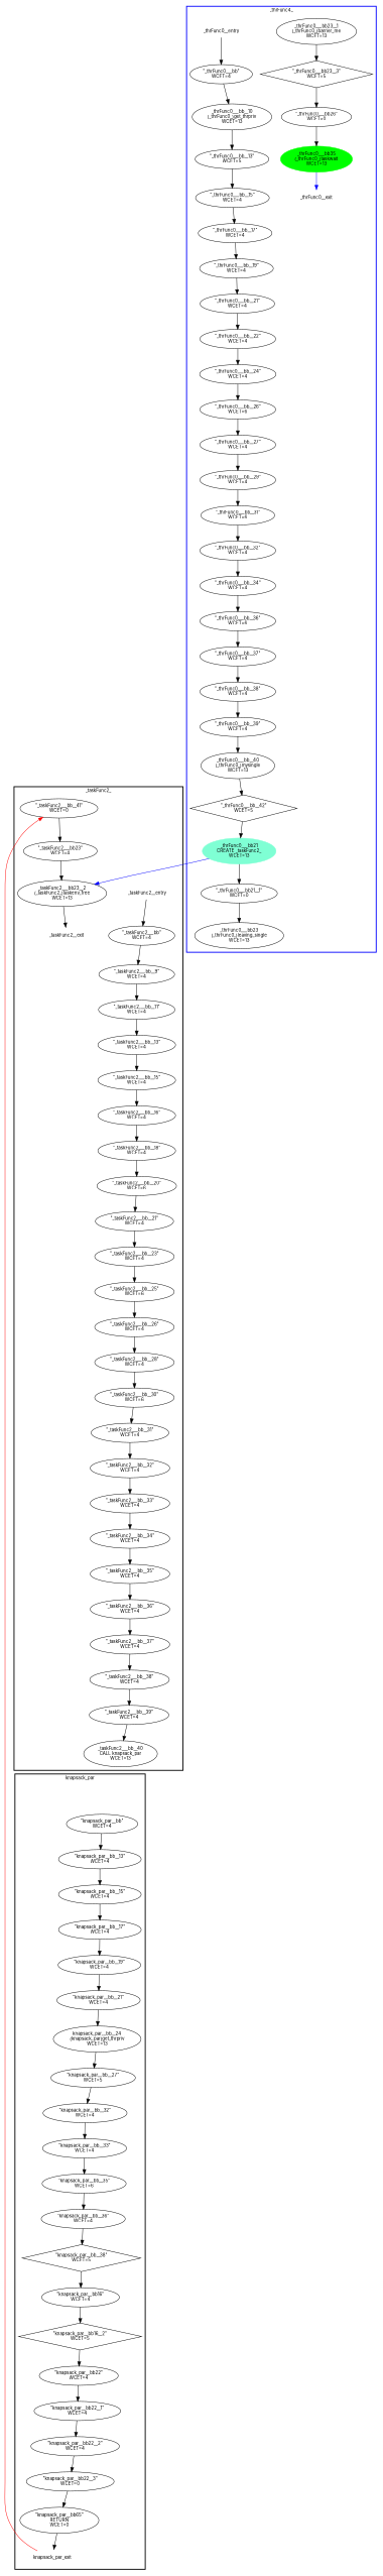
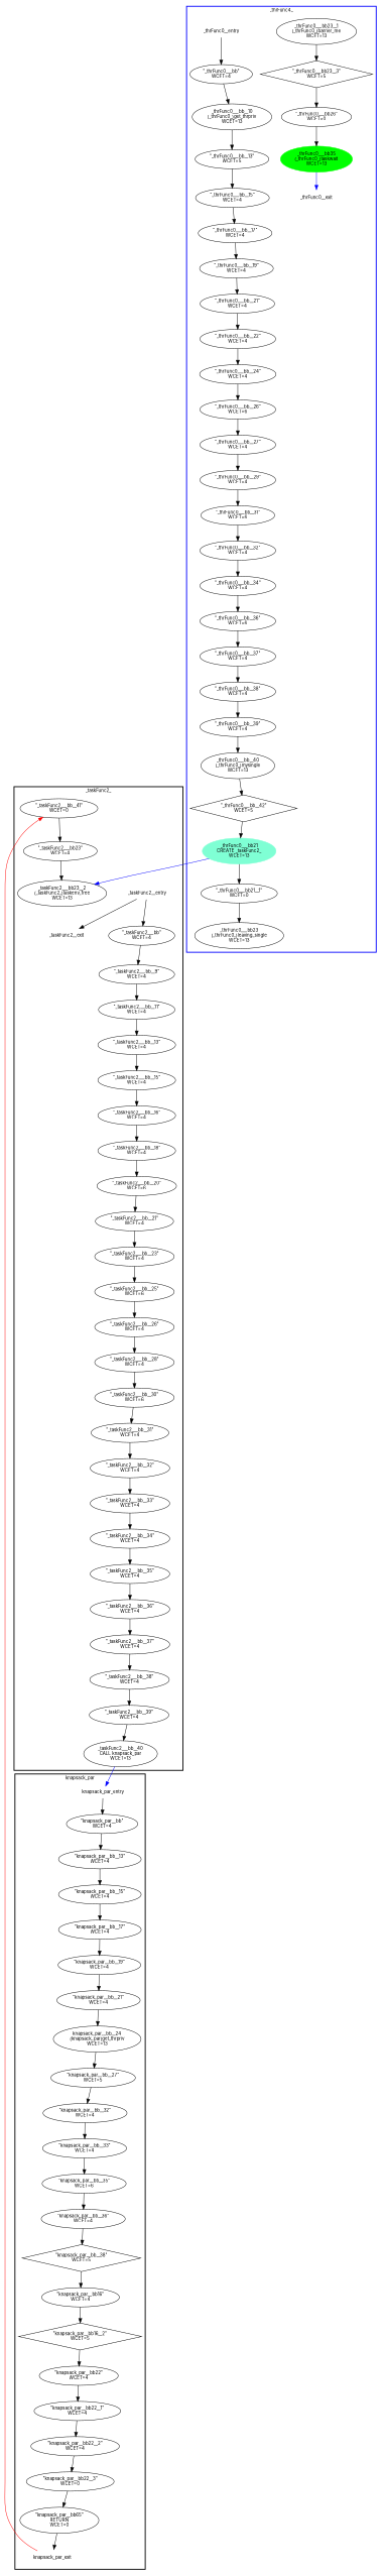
  digraph {
    fontname=Inter
    fontsize=10
    rankdir=TB
    node [fontname=Inter fontsize=10]
    edge [fontname=Inter]
    n1 [label="\"_thrFunc0___bb__31\"\nWCET=6" width=0.01]
    n2 [label="\"_thrFunc0___bb__26\"\nWCET=6" width=0.01]
    n3 [label="_thrFunc0___bb23__1\n(_thrFunc0_)barrier_me\nWCET=13" width=0.01]
    n4 [label="\"_thrFunc0___bb__17\"\nWCET=4" width=0.01]
    n5 [color=white label=_thrFunc0__exit width=0.01]
    n6 [label="\"_thrFunc0___bb__38\"\nWCET=4" width=0.01]
    n7 [label="\"_thrFunc0___bb__29\"\nWCET=4" width=0.01]
    n8 [label="\"_thrFunc0___bb__19\"\nWCET=4" width=0.01]
    n9 [color=white height=0.01 label=_thrFunc0__entry width=0.01]
    n10 [label="\"_thrFunc0___bb21__1\"\nWCET=0" width=0.01]
    n11 [label="_thrFunc0___bb__10\n(_thrFunc0_)get_thrpriv\nWCET=13" width=0.01]
    n12 [color=aquamarine label="_thrFunc0___bb21\nCREATE _taskFunc2_\nWCET=13" style=filled width=0.01]
    n13 [label="\"_thrFunc0___bb__34\"\nWCET=4" width=0.01]
    n14 [label="\"_thrFunc0___bb__32\"\nWCET=4" width=0.01]
    n15 [label="_thrFunc0___bb__40\n(_thrFunc0_)mysingle\nWCET=13" width=0.01]
    n16 [label="\"_thrFunc0___bb26\"\nWCET=0" width=0.01]
    n17 [label="\"_thrFunc0___bb__39\"\nWCET=4" width=0.01]
    n18 [label="\"_thrFunc0___bb__37\"\nWCET=4" width=0.01]
    n19 [label="\"_thrFunc0___bb__24\"\nWCET=4" width=0.01]
    n20 [label="\"_thrFunc0___bb__13\"\nWCET=5" width=0.01]
    n21 [label="\"_thrFunc0___bb\"\nWCET=4" width=0.01]
    n22 [label="\"_thrFunc0___bb__42\"\nWCET=5" shape=diamond width=0.01]
    n23 [label="\"_thrFunc0___bb__36\"\nWCET=6" width=0.01]
    n24 [label="_thrFunc0___bb23\n(_thrFunc0_)leaving_single\nWCET=13" width=0.01]
    n25 [label="\"_thrFunc0___bb__22\"\nWCET=4" width=0.01]
    n26 [label="\"_thrFunc0___bb__21\"\nWCET=4" width=0.01]
    n27 [color=green label="_thrFunc0___bb35\n(_thrFunc0_)taskwait\nWCET=13" style=filled width=0.01]
    n28 [label="\"_thrFunc0___bb__27\"\nWCET=4" width=0.01]
    n29 [label="\"_thrFunc0___bb__15\"\nWCET=4" width=0.01]
    n30 [label="\"_thrFunc0___bb23__3\"\nWCET=5" shape=diamond width=0.01]
    n31 [label="\"_taskFunc2___bb__39\"\nWCET=4" width=0.01]
    n32 [label="\"_taskFunc2___bb__20\"\nWCET=6" width=0.01]
    n33 [label="\"_taskFunc2___bb__31\"\nWCET=4" width=0.01]
    n34 [label="\"_taskFunc2___bb__21\"\nWCET=4" width=0.01]
    n35 [label="_taskFunc2___bb__40\nCALL knapsack_par\nWCET=13" width=0.01]
    n36 [label="\"_taskFunc2___bb__9\"\nWCET=4" width=0.01]
    n37 [label="\"_taskFunc2___bb__38\"\nWCET=4" width=0.01]
    n38 [label="\"_taskFunc2___bb__15\"\nWCET=4" width=0.01]
    n39 [label="\"_taskFunc2___bb\"\nWCET=4" width=0.01]
    n40 [label="\"_taskFunc2___bb__30\"\nWCET=6" width=0.01]
    n41 [label="\"_taskFunc2___bb__28\"\nWCET=4" width=0.01]
    n42 [label="\"_taskFunc2___bb__18\"\nWCET=4" width=0.01]
    n43 [label="\"_taskFunc2___bb__34\"\nWCET=4" width=0.01]
    n44 [color=white height=0.01 label=_taskFunc2__entry width=0.01]
    n45 [label="\"_taskFunc2___bb__33\"\nWCET=4" width=0.01]
    n46 [label="\"_taskFunc2___bb__23\"\nWCET=4" width=0.01]
    n47 [label="\"_taskFunc2___bb__13\"\nWCET=4" width=0.01]
    n48 [label="\"_taskFunc2___bb__32\"\nWCET=4" width=0.01]
    n49 [label="\"_taskFunc2___bb__36\"\nWCET=4" width=0.01]
    n50 [label="\"_taskFunc2___bb__26\"\nWCET=4" width=0.01]
    n51 [label="\"_taskFunc2___bb__35\"\nWCET=4" width=0.01]
    n52 [label="\"_taskFunc2___bb__16\"\nWCET=4" width=0.01]
    n53 [label="\"_taskFunc2___bb__11\"\nWCET=4" width=0.01]
    n54 [label="_taskFunc2___bb23__2\n(_taskFunc2_)taskenv_free\nWCET=13" width=0.01]
    n55 [label="\"_taskFunc2___bb__25\"\nWCET=6" width=0.01]
    n56 [label="\"_taskFunc2___bb__41\"\nWCET=0" width=0.01]
    n57 [color=white label=_taskFunc2__exit width=0.01]
    n58 [label="\"_taskFunc2___bb23\"\nWCET=4" width=0.01]
    n59 [label="\"_taskFunc2___bb__37\"\nWCET=4" width=0.01]
    n60 [color=white label=knapsack_par_exit width=0.01]
    n61 [label="\"knapsack_par__bb16__2\"\nWCET=5" shape=diamond width=0.01]
    n62 [label="\"knapsack_par__bb__13\"\nWCET=4" width=0.01]
    n63 [label="\"knapsack_par__bb22__2\"\nWCET=4" width=0.01]
    n64 [label="\"knapsack_par__bb__33\"\nWCET=4" width=0.01]
    n65 [label="knapsack_par__bb__24\n(knapsack_par)get_thrpriv\nWCET=13" width=0.01]
    n66 [label="\"knapsack_par__bb__19\"\nWCET=4" width=0.01]
    n67 [label="\"knapsack_par__bb__15\"\nWCET=4" width=0.01]
    n68 [label="\"knapsack_par__bb22__1\"\nWCET=4" width=0.01]
+   n69 [color=white height=0.01 label=knapsack_par_entry width=0.01]
    n70 [label="\"knapsack_par__bb__38\"\nWCET=5" shape=diamond width=0.01]
    n71 [label="\"knapsack_par__bb__21\"\nWCET=4" width=0.01]
    n72 [label="\"knapsack_par__bb__17\"\nWCET=4" width=0.01]
    n73 [label="\"knapsack_par__bb\"\nWCET=4" width=0.01]
    n74 [label="\"knapsack_par__bb__27\"\nWCET=5" width=0.01]
    n75 [label="\"knapsack_par__bb65\"\nRETURN\nWCET=0" width=0.01]
    n76 [label="\"knapsack_par__bb__32\"\nWCET=4" width=0.01]
    n77 [label="\"knapsack_par__bb__35\"\nWCET=6" width=0.01]
    n78 [label="\"knapsack_par__bb16\"\nWCET=4" width=0.01]
    n79 [label="\"knapsack_par__bb22\"\nWCET=4" width=0.01]
    n80 [label="\"knapsack_par__bb22__3\"\nWCET=0" width=0.01]
    n81 [label="\"knapsack_par__bb__36\"\nWCET=4" width=0.01]
    subgraph cluster_1 {
      color=blue
      label=_thrFunc4_
      style=bold
      n1
      n2
      n3
      n4
      n5
      n6
      n7
      n8
      n9
      n10
      n11
      n12
      n13
      n14
      n15
      n16
      n17
      n18
      n19
      n20
      n21
      n22
      n23
      n24
      n25
      n26
      n27
      n28
      n29
      n30
    }
    subgraph cluster_2 {
      label=_taskFunc2_
      style=bold
      n31
      n32
      n33
      n34
      n35
      n36
      n37
      n38
      n39
      n40
      n41
      n42
      n43
      n44
      n45
      n46
      n47
      n48
      n49
      n50
      n51
      n52
      n53
      n54
      n55
      n56
      n57
      n58
      n59
    }
    subgraph cluster_3 {
      label=knapsack_par
      style=bold
      n60
      n61
      n62
      n63
      n64
      n65
      n66
      n67
      n68
+     n69
      n70
      n71
      n72
      n73
      n74
      n75
      n76
      n77
      n78
      n79
      n80
      n81
    }
    subgraph cluster_4 {
      label=_taskFunc0_
      style=bold
    }
    subgraph cluster_5 {
      label=_taskFunc1_
      style=bold
    }
    n1 -> n14
    n2 -> n28
    n3 -> n30
    n4 -> n8
    n6 -> n17
    n7 -> n1
    n8 -> n26
    n9 -> n21
    n10 -> n24
    n11 -> n20
    n12 -> n10
    n12 -> n54 [color=blue]
    n13 -> n23
    n14 -> n13
    n15 -> n22
    n16 -> n27
    n17 -> n15
    n18 -> n6
    n19 -> n2
    n20 -> n29
    n21 -> n11
    n22 -> n12
    n23 -> n18
    n25 -> n19
    n26 -> n25
    n27 -> n5 [color=blue]
    n28 -> n7
    n29 -> n4
    n30 -> n16
    n31 -> n35
    n32 -> n34
    n33 -> n48
    n34 -> n46
+   n35 -> n69 [color=blue]
    n36 -> n53
    n37 -> n31
    n38 -> n52
    n39 -> n36
    n40 -> n33
    n41 -> n40
    n42 -> n32
    n43 -> n51
    n44 -> n39
    n45 -> n43
    n46 -> n55
    n47 -> n38
    n48 -> n45
    n49 -> n59
    n50 -> n41
    n51 -> n49
    n52 -> n42
    n53 -> n47
-   n54 -> n57
+   n44 -> n57
    n55 -> n50
    n56 -> n58
    n58 -> n54
    n59 -> n37
    n60 -> n56 [color=red]
    n61 -> n79
    n62 -> n67
    n63 -> n80
    n64 -> n77
    n65 -> n74
    n66 -> n71
    n67 -> n72
    n68 -> n63
+   n69 -> n73
    n70 -> n78
    n71 -> n65
    n72 -> n66
    n73 -> n62
    n74 -> n76
    n75 -> n60
    n76 -> n64
    n77 -> n81
    n78 -> n61
    n79 -> n68
    n80 -> n75
    n81 -> n70
  }
